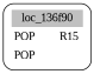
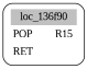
  digraph {
    fontname="Liberation Serif"
-   n1 [fontname="Liberation Serif" label=<<table border="0" cellborder="0" cellpadding="3"><tr><td align="center" colspan="2" bgcolor="grey">loc_136f90</td></tr><tr><td align="left">POP        R15</td></tr><tr><td align="left">POP        </td></tr></table>> shape=Mrecord]
+   n1 [fontname="Liberation Serif" label=<<table border="0" cellborder="0" cellpadding="3"><tr><td align="center" colspan="2" bgcolor="grey">loc_136f90</td></tr><tr><td align="left">POP        R15</td></tr><tr><td align="left">RET        </td></tr></table>> shape=Mrecord]
  }
